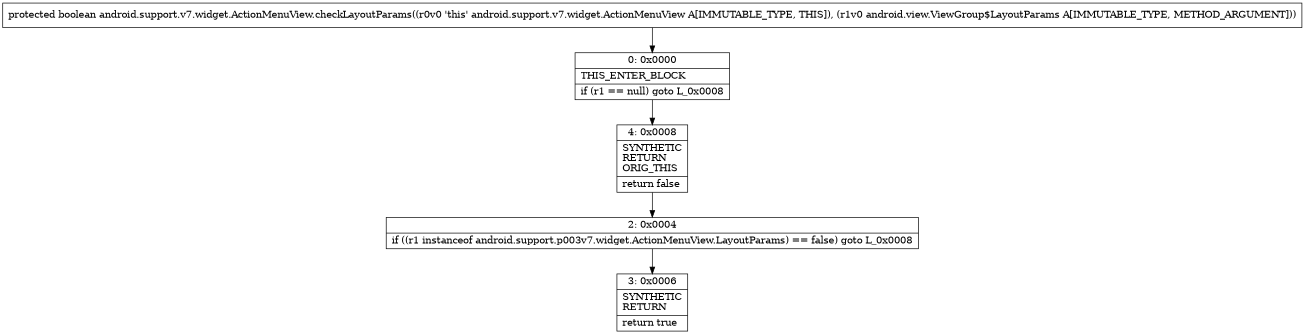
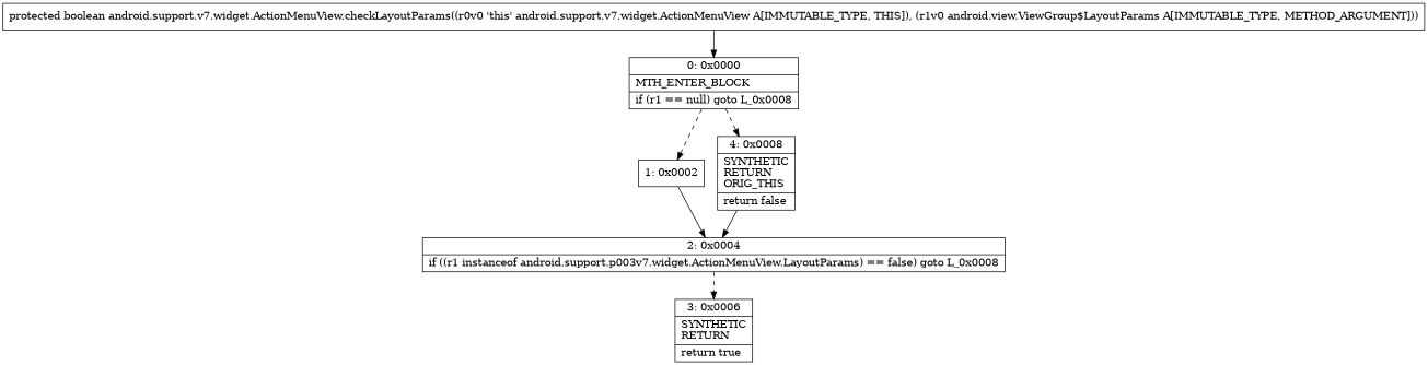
  digraph {
    node [shape=record]
-   n1 [label="{0\:\ 0x0000|THIS_ENTER_BLOCK\l|if (r1 == null) goto L_0x0008\l}"]
+   n1 [label="{0\:\ 0x0000|MTH_ENTER_BLOCK\l|if (r1 == null) goto L_0x0008\l}"]
+   n2 [label="{1\:\ 0x0002}"]
    n3 [label="{4\:\ 0x0008|SYNTHETIC\lRETURN\lORIG_THIS\l|return false\l}"]
    n4 [label="{2\:\ 0x0004|if ((r1 instanceof android.support.p003v7.widget.ActionMenuView.LayoutParams) == false) goto L_0x0008\l}"]
    n5 [label="{3\:\ 0x0006|SYNTHETIC\lRETURN\l|return true\l}"]
    n6 [label="{protected boolean android.support.v7.widget.ActionMenuView.checkLayoutParams((r0v0 'this' android.support.v7.widget.ActionMenuView A[IMMUTABLE_TYPE, THIS]), (r1v0 android.view.ViewGroup$LayoutParams A[IMMUTABLE_TYPE, METHOD_ARGUMENT])) }"]
-   n1 -> n3
+   n1 -> n2 [style=dashed]
+   n1 -> n3 [style=dashed]
+   n2 -> n4
    n3 -> n4
-   n4 -> n5 [style=solid]
+   n4 -> n5 [style=dashed]
    n6 -> n1
  }
